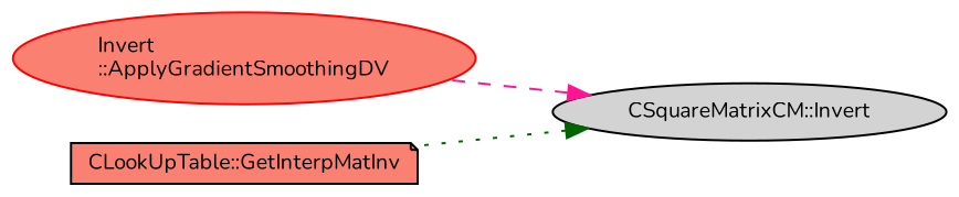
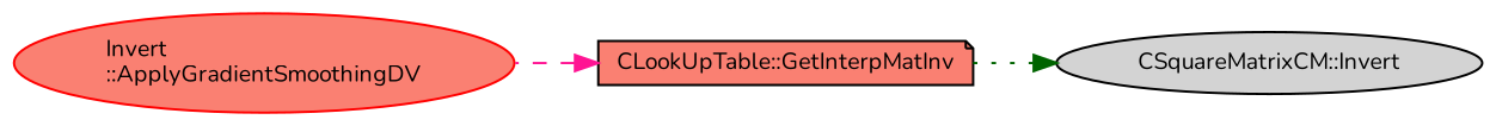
  digraph {
    fontname=Nunito
    rankdir=RL
    node [color=black fillcolor=salmon fontname=Nunito fontsize=10 shape=ellipse style=filled]
    edge [dir=back fontname=Nunito fontsize=10 labelfontname=Helvetica labelfontsize=10]
    n1 [fillcolor=lightgrey fontcolor=black height=0.2 label="CSquareMatrixCM::Invert" width=0.4]
    n2 [color=red height=0.2 label="Invert\l::ApplyGradientSmoothingDV" width=0.4]
    n3 [height=0.2 label="CLookUpTable::GetInterpMatInv" shape=note width=0.4]
-   n1 -> n2 [color=deeppink style=dashed]
+   n3 -> n2 [color=deeppink style=dashed]
    n1 -> n3 [color=darkgreen style=dotted]
  }
